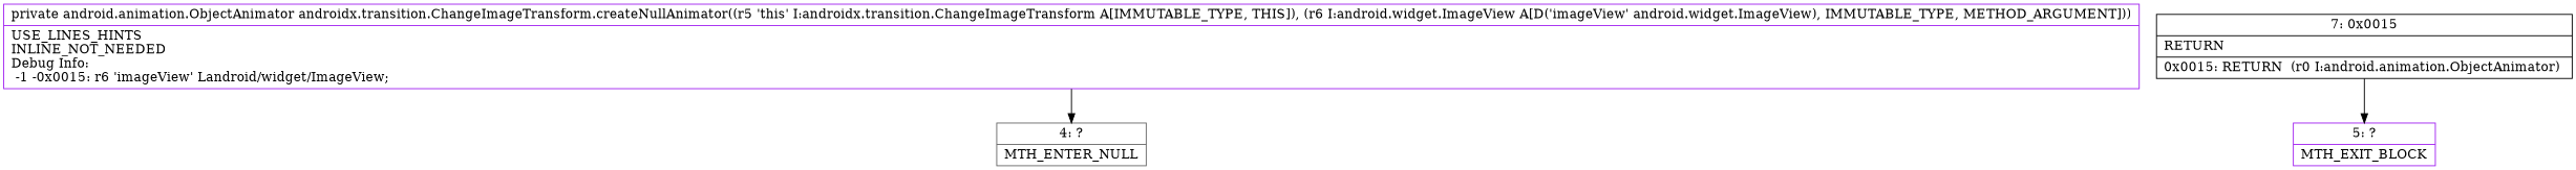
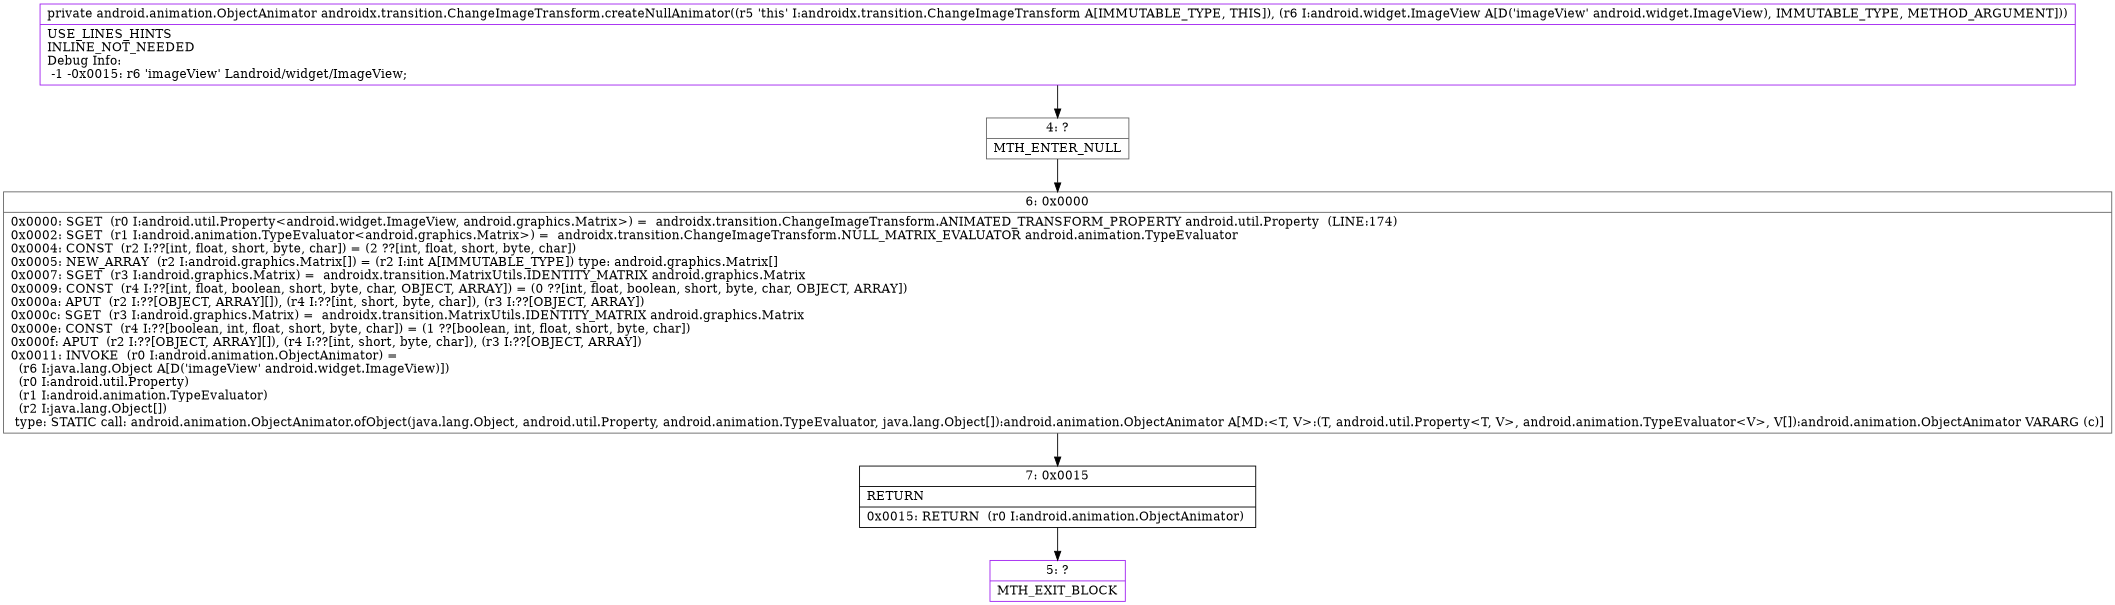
  digraph {
    node [color=gray40 shape=record]
    n1 [label="{4\:\ ?|MTH_ENTER_NULL\l}"]
+   n2 [label="{6\:\ 0x0000|0x0000: SGET  (r0 I:android.util.Property\<android.widget.ImageView, android.graphics.Matrix\>) =  androidx.transition.ChangeImageTransform.ANIMATED_TRANSFORM_PROPERTY android.util.Property  (LINE:174)\l0x0002: SGET  (r1 I:android.animation.TypeEvaluator\<android.graphics.Matrix\>) =  androidx.transition.ChangeImageTransform.NULL_MATRIX_EVALUATOR android.animation.TypeEvaluator \l0x0004: CONST  (r2 I:??[int, float, short, byte, char]) = (2 ??[int, float, short, byte, char]) \l0x0005: NEW_ARRAY  (r2 I:android.graphics.Matrix[]) = (r2 I:int A[IMMUTABLE_TYPE]) type: android.graphics.Matrix[] \l0x0007: SGET  (r3 I:android.graphics.Matrix) =  androidx.transition.MatrixUtils.IDENTITY_MATRIX android.graphics.Matrix \l0x0009: CONST  (r4 I:??[int, float, boolean, short, byte, char, OBJECT, ARRAY]) = (0 ??[int, float, boolean, short, byte, char, OBJECT, ARRAY]) \l0x000a: APUT  (r2 I:??[OBJECT, ARRAY][]), (r4 I:??[int, short, byte, char]), (r3 I:??[OBJECT, ARRAY]) \l0x000c: SGET  (r3 I:android.graphics.Matrix) =  androidx.transition.MatrixUtils.IDENTITY_MATRIX android.graphics.Matrix \l0x000e: CONST  (r4 I:??[boolean, int, float, short, byte, char]) = (1 ??[boolean, int, float, short, byte, char]) \l0x000f: APUT  (r2 I:??[OBJECT, ARRAY][]), (r4 I:??[int, short, byte, char]), (r3 I:??[OBJECT, ARRAY]) \l0x0011: INVOKE  (r0 I:android.animation.ObjectAnimator) = \l  (r6 I:java.lang.Object A[D('imageView' android.widget.ImageView)])\l  (r0 I:android.util.Property)\l  (r1 I:android.animation.TypeEvaluator)\l  (r2 I:java.lang.Object[])\l type: STATIC call: android.animation.ObjectAnimator.ofObject(java.lang.Object, android.util.Property, android.animation.TypeEvaluator, java.lang.Object[]):android.animation.ObjectAnimator A[MD:\<T, V\>:(T, android.util.Property\<T, V\>, android.animation.TypeEvaluator\<V\>, V[]):android.animation.ObjectAnimator VARARG (c)]\l}"]
    n3 [color=black label="{7\:\ 0x0015|RETURN\l|0x0015: RETURN  (r0 I:android.animation.ObjectAnimator) \l}"]
    n4 [color=purple label="{5\:\ ?|MTH_EXIT_BLOCK\l}"]
    n5 [color=purple label="{private android.animation.ObjectAnimator androidx.transition.ChangeImageTransform.createNullAnimator((r5 'this' I:androidx.transition.ChangeImageTransform A[IMMUTABLE_TYPE, THIS]), (r6 I:android.widget.ImageView A[D('imageView' android.widget.ImageView), IMMUTABLE_TYPE, METHOD_ARGUMENT]))  | USE_LINES_HINTS\lINLINE_NOT_NEEDED\lDebug Info:\l  \-1 \-0x0015: r6 'imageView' Landroid\/widget\/ImageView;\l}"]
+   n1 -> n2
+   n2 -> n3
    n3 -> n4
    n5 -> n1
  }
